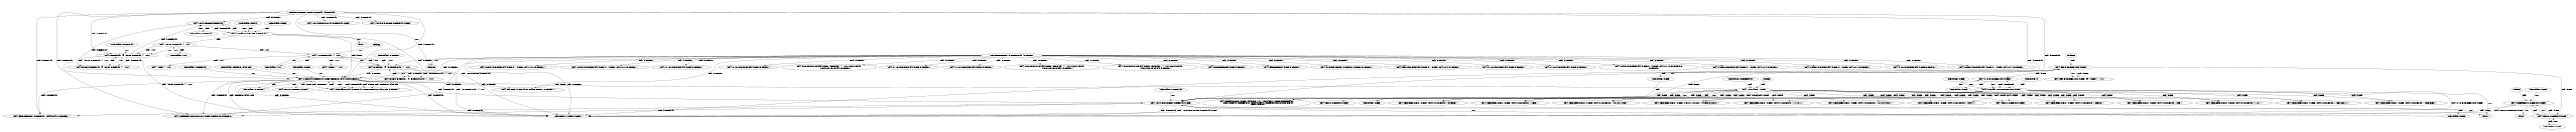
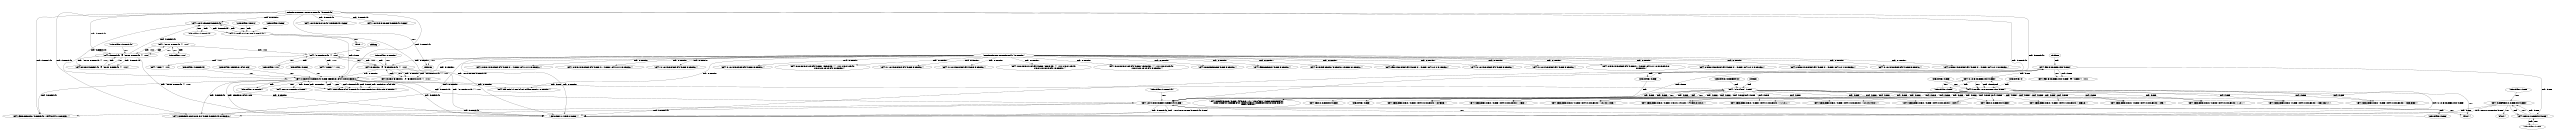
  digraph {
    fontname="DejaVu Sans Mono"
    node [fontname="DejaVu Sans Mono"]
    edge [fontname="DejaVu Sans Mono"]
    n1 [label="(Call,image=DestroyImageList(image))"]
    n2 [label="(Call,DestroyImageList(image))"]
    n3 [label="(MethodReturn,static Image *)"]
    n4 [label="(Block,)"]
    n5 [label="(Identifier,image)"]
    n6 [label="(Call,GetNextImageInList(image))"]
    n7 [label="(Call,SyncNextImageInList(image))"]
    n8 [label="(Call,GetNextImageInList(image) == (Image *) NULL)"]
    n9 [label="(Identifier,image)"]
    n10 [label="(Call,image=SyncNextImageInList(image))"]
    n11 [label="(Identifier,image)"]
    n12 [label="(Call,AcquireNextImage(image_info,image))"]
    n13 [label="(Block,)"]
    n14 [label="(Identifier,image)"]
    n15 [label="(Call,GetImageOption(image_info,\"tiff:exif-properties\"))"]
    n16 [label="(Call,TIFFReadPhotoshopLayers(image,image_info,exception))"]
    n17 [label="(Call,OpenBlob(image_info,image,ReadBinaryBlobMode,exception))"]
    n18 [label="(Call,(thandle_t) image)"]
    n19 [label="(Identifier,exception)"]
    n20 [label="(Call,DestroyImageList(image))"]
    n21 [label="(Call,status=OpenBlob(image_info,image,ReadBinaryBlobMode,exception))"]
    n22 [label="(Call,SetMagickThreadValue(tiff_exception,exception))"]
    n23 [label="(Call,SetImageProperty(image,\"tiff:photometric\",\"min-is-white\"))"]
    n24 [label="(Call,SetImageProperty(image,\"quantum:format\",\"floating-point\"))"]
    n25 [label="(Call,SetImageProperty(image,\"tiff:photometric\",\"LOGLUV\"))"]
    n26 [label="(Call,DestroyImageList(image))"]
    n27 [label="(Call,SetImageProperty(image,\"tiff:photometric\",\"RGB\"))"]
    n28 [label="(Call,SetImageProperty(image,\"tiff:photometric\",\"CIE Log2(L)\"))"]
    n29 [label="(Call,SetImageProperty(image,\"tiff:photometric\",\"separated\"))"]
    n30 [label="(Call,SetImageProperty(image,\"tiff:photometric\",\"palette\"))"]
    n31 [label="(Call,SetImageProperty(image,\"tiff:photometric\",\"YCBCR\"))"]
    n32 [label="(Call,SetImageProperty(image,\"tiff:photometric\",\"unknown\"))"]
    n33 [label="(Call,SetImageProperty(image,\"tiff:photometric\",\"min-is-black\"))"]
    n34 [label="(Call,SetImageProperty(image,\"tiff:photometric\",\"CIELAB\"))"]
    n35 [label="(Call,SetImageProperty(image,\"tiff:photometric\",\"MASK\"))"]
    n36 [label="(Call,DestroyImageList(image))"]
    n37 [label="(Identifier,image)"]
    n38 [label="(Call,TIFFClientOpen(image->filename,\"rb\",(thandle_t) image,TIFFReadBlob,\n    TIFFWriteBlob,TIFFSeekBlob,TIFFCloseBlob,TIFFGetBlobSize,TIFFMapBlob,\n    TIFFUnmapBlob))"]
    n39 [label="(Call,AcquireImage(image_info))"]
    n40 [label="(Call,image=AcquireImage(image_info))"]
    n41 [label="(Identifier,image_info)"]
    n42 [label="(Block,)"]
    n43 [label="(Call,image_info != (const ImageInfo *) NULL)"]
    n44 [label="(Call,(const ImageInfo *) NULL)"]
    n45 [label="(Call,assert(image_info != (const ImageInfo *) NULL))"]
    n46 [label="(Call,(ExceptionInfo *) NULL)"]
    n47 [label="(Identifier,NULL)"]
    n48 [label="(MethodParameterIn,const ImageInfo *image_info)"]
-   n49 [label="(Call,AcquireQuantumInfo(image_info,image))"]
+   n49 [label="(Call,AcquireQuantumInfo(static_info,image))"]
    n50 [label="(Call,AcquireNextImage(image_info,image))"]
    1000115
    n52 [label="(Call,exception != (ExceptionInfo *) NULL)"]
    n53 [label="(Call,(TIFF *) NULL)"]
    n54 [label="(Identifier,NULL)"]
    n55 [label="(Call,(Image *) NULL)"]
    n56 [label="(Call,assert(exception != (ExceptionInfo *) NULL))"]
-   n57 [label="(MethodParameterIn,ExceptionInfo *exception)"]
+   n57 [label="(DecodeLabImage,ExceptionInfo *exception)"]
    n58 [label="(Call,SyncAuthenticPixels(image,exception))"]
    n59 [label="(Call,ImportQuantumPixels(image,(CacheView *) NULL,quantum_info,\n              quantum_type,pixels,exception))"]
    n60 [label="(Call,SyncAuthenticPixels(image,exception))"]
    n61 [label="(Call,SyncAuthenticPixels(image,exception))"]
    n62 [label="(Call,ImportQuantumPixels(image,(CacheView *) NULL,quantum_info,\n            quantum_type,pixels,exception))"]
    n63 [label="(Call,ImportQuantumPixels(image,(CacheView *) NULL,quantum_info,\n            quantum_type,pixels,exception))"]
    n64 [label="(Call,DecodeLabImage(image,exception))"]
    n65 [label="(Call,GetImageDepth(image,exception))"]
    n66 [label="(Call,InheritException(exception,&image->exception))"]
    n67 [label="(Call,GetAuthenticPixels(image,0,y,image->columns,1,exception))"]
    n68 [label="(Call,SyncAuthenticPixels(image,exception))"]
    n69 [label="(Call,SyncAuthenticPixels(image,exception))"]
    n70 [label="(Call,QueueAuthenticPixels(image,0,y,image->columns,rows_remaining,\n            exception))"]
    n71 [label="(Call,QueueAuthenticPixels(image,0,y,image->columns,1,exception))"]
    n72 [label="(Call,QueueAuthenticPixels(image,0,y,image->columns,1,exception))"]
    n73 [label="(Call,SyncAuthenticPixels(image,exception))"]
    n74 [label="(Call,QueueAuthenticPixels(image,0,y,image->columns,1,exception))"]
    n75 [label="(Call,QueueAuthenticPixels(image,0,y,image->columns,1,exception))"]
    n76 [label="(Call,QueueAuthenticPixels(image,0,y,image->columns,1,exception))"]
    n77 [label="(Call,SyncAuthenticPixels(image,exception))"]
    n78 [label="(Identifier,status)"]
    n79 [label="(Identifier,image_info)"]
    n80 [label="(Identifier,image_info)"]
    n81 [label="(Identifier,image)"]
    n82 [label="(Identifier,exception)"]
    n83 [label="(Identifier,image)"]
    n84 [label="(Identifier,image)"]
    n85 [label="(Identifier,ReadBinaryBlobMode)"]
    n86 [label="(Identifier,TIFFReadBlob)"]
    n87 [label="(Identifier,image)"]
    n88 [label="(Identifier,image_info)"]
    n89 [label="(Identifier,i)"]
-   1000329
    1000318
    1000186
    1000231
    n1 -> n2 [label="CFG: "]
    n1 -> n3 [label="DDG: image"]
    n1 -> n3 [label="DDG: DestroyImageList(image)"]
    n1 -> n4 [label="AST: "]
    n2 -> n1 [label="AST: "]
    n2 -> n1 [label="DDG: image"]
    n2 -> n5 [label="CFG: "]
    n5 -> n2 [label="AST: "]
    n6 -> n2 [label="DDG: image"]
    n6 -> n7 [label="DDG: image"]
    n6 -> n8 [label="AST: "]
    n6 -> n8 [label="DDG: image"]
    n6 -> n9 [label="CFG: "]
    n7 -> n10 [label="AST: "]
    n7 -> n10 [label="DDG: image"]
    n7 -> n11 [label="CFG: "]
    n9 -> n6 [label="AST: "]
    n9 -> n12 [label="CFG: "]
    n10 -> n3 [label="DDG: SyncNextImageInList(image)"]
    n10 -> n7 [label="CFG: "]
    n10 -> n12 [label="DDG: image"]
    n10 -> n13 [label="AST: "]
    n10 -> n23 [label="DDG: image"]
    n10 -> n24 [label="DDG: image"]
    n10 -> n25 [label="DDG: image"]
    n10 -> n26 [label="DDG: image"]
    n10 -> n27 [label="DDG: image"]
    n10 -> n28 [label="DDG: image"]
    n10 -> n29 [label="DDG: image"]
    n10 -> n30 [label="DDG: image"]
    n10 -> n31 [label="DDG: image"]
    n10 -> n32 [label="DDG: image"]
    n10 -> n33 [label="DDG: image"]
    n10 -> n34 [label="DDG: image"]
    n10 -> n35 [label="DDG: image"]
    n11 -> n7 [label="AST: "]
    n12 -> n3 [label="DDG: AcquireNextImage(image_info,image)"]
    n12 -> n3 [label="DDG: image_info"]
    n12 -> n6 [label="DDG: image"]
    n12 -> n13 [label="AST: "]
    n12 -> n14 [label="CFG: "]
    n12 -> n15 [label="DDG: image_info"]
    n12 -> n16 [label="DDG: image_info"]
    n14 -> n12 [label="AST: "]
    n17 -> n3 [label="DDG: image_info"]
    n17 -> n3 [label="DDG: ReadBinaryBlobMode"]
    n17 -> n3 [label="DDG: exception"]
    n17 -> n12 [label="DDG: image_info"]
    n17 -> n15 [label="DDG: image_info"]
    n17 -> n16 [label="DDG: image_info"]
    n17 -> n18 [label="DDG: image"]
    n17 -> n19 [label="CFG: "]
    n17 -> n20 [label="DDG: image"]
    n17 -> n21 [label="AST: "]
    n17 -> n21 [label="DDG: image_info"]
    n17 -> n21 [label="DDG: image"]
    n17 -> n21 [label="DDG: ReadBinaryBlobMode"]
    n17 -> n21 [label="DDG: exception"]
    n17 -> n22 [label="DDG: exception"]
    n18 -> n12 [label="DDG: image"]
    n18 -> n23 [label="DDG: image"]
    n18 -> n24 [label="DDG: image"]
    n18 -> n25 [label="DDG: image"]
    n18 -> n26 [label="DDG: image"]
    n18 -> n27 [label="DDG: image"]
    n18 -> n28 [label="DDG: image"]
    n18 -> n29 [label="DDG: image"]
    n18 -> n30 [label="DDG: image"]
    n18 -> n31 [label="DDG: image"]
    n18 -> n32 [label="DDG: image"]
    n18 -> n33 [label="DDG: image"]
    n18 -> n34 [label="DDG: image"]
    n18 -> n35 [label="DDG: image"]
    n18 -> n36 [label="DDG: image"]
    n18 -> n37 [label="CFG: "]
    n18 -> n38 [label="AST: "]
    n18 -> n38 [label="DDG: image"]
    n19 -> n17 [label="AST: "]
    n21 -> n17 [label="CFG: "]
    n37 -> n18 [label="AST: "]
    n39 -> n17 [label="DDG: image_info"]
    n39 -> n40 [label="AST: "]
    n39 -> n40 [label="DDG: image_info"]
    n39 -> n41 [label="CFG: "]
    n40 -> n3 [label="DDG: AcquireImage(image_info)"]
    n40 -> n17 [label="DDG: image"]
    n40 -> n39 [label="CFG: "]
    n40 -> n42 [label="AST: "]
    n41 -> n39 [label="AST: "]
    n43 -> n3 [label="DDG: (const ImageInfo *) NULL"]
    n43 -> n39 [label="DDG: image_info"]
-   n40 -> n44 [label="CFG: "]
+   n43 -> n44 [label="CFG: "]
    n43 -> n45 [label="AST: "]
    n43 -> n45 [label="DDG: image_info"]
    n43 -> n45 [label="DDG: (const ImageInfo *) NULL"]
    n44 -> n43 [label="AST: "]
    n44 -> n43 [label="DDG: NULL"]
    n44 -> n46 [label="DDG: NULL"]
    n44 -> n47 [label="CFG: "]
    n45 -> n43 [label="CFG: "]
    n46 -> n52 [label="AST: "]
    n46 -> n52 [label="DDG: NULL"]
    n46 -> n53 [label="DDG: NULL"]
    n46 -> n54 [label="CFG: "]
    n46 -> n55 [label="DDG: NULL"]
    n47 -> n44 [label="AST: "]
    n48 -> n3 [label="DDG: image_info"]
    n48 -> n12 [label="DDG: image_info"]
    n48 -> n15 [label="DDG: image_info"]
    n48 -> n16 [label="DDG: image_info"]
    n48 -> n17 [label="DDG: image_info"]
    n48 -> n39 [label="DDG: exception"]
    n48 -> n43 [label="DDG: image_info"]
    n48 -> n49 [label="DDG: image_info"]
    n48 -> n50 [label="DDG: image_info"]
    n48 -> 1000115 [label="AST: "]
    n52 -> n3 [label="DDG: (ExceptionInfo *) NULL"]
    n52 -> n17 [label="DDG: exception"]
    n52 -> n46 [label="CFG: "]
    n52 -> n56 [label="AST: "]
    n52 -> n56 [label="DDG: exception"]
    n52 -> n56 [label="DDG: (ExceptionInfo *) NULL"]
    n54 -> n46 [label="AST: "]
    n56 -> n52 [label="CFG: "]
    n57 -> n3 [label="DDG: exception"]
    n57 -> n16 [label="DDG: exception"]
    n57 -> n17 [label="DDG: exception"]
    n57 -> n22 [label="DDG: exception"]
    n57 -> 1000115 [label="AST: "]
    n57 -> n52 [label="DDG: exception"]
    n57 -> n58 [label="DDG: exception"]
    n57 -> n59 [label="DDG: exception"]
    n57 -> n60 [label="DDG: exception"]
    n57 -> n61 [label="DDG: exception"]
    n57 -> n62 [label="DDG: exception"]
    n57 -> n63 [label="DDG: exception"]
    n57 -> n64 [label="DDG: exception"]
    n57 -> n65 [label="DDG: exception"]
    n57 -> n66 [label="DDG: exception"]
    n57 -> n67 [label="DDG: exception"]
    n57 -> n68 [label="DDG: exception"]
    n57 -> n69 [label="DDG: exception"]
    n57 -> n70 [label="DDG: exception"]
    n57 -> n71 [label="DDG: exception"]
    n57 -> n72 [label="DDG: exception"]
    n57 -> n73 [label="DDG: exception"]
    n57 -> n74 [label="DDG: exception"]
    n57 -> n75 [label="DDG: exception"]
    n57 -> n76 [label="DDG: exception"]
    n57 -> n77 [label="DDG: exception"]
    n78 -> n40 [label="CFG: "]
    n79 -> n12 [label="AST: "]
    n80 -> n17 [label="AST: "]
    n81 -> n1 [label="AST: "]
    n82 -> n52 [label="AST: "]
    n83 -> n10 [label="AST: "]
    n84 -> n40 [label="AST: "]
    n85 -> n17 [label="AST: "]
    n86 -> n18 [label="CFG: "]
    n87 -> n17 [label="AST: "]
    n88 -> n43 [label="AST: "]
    n89 -> n10 [label="CFG: "]
-   1000329 -> n1 [label="CFG: "]
    1000318 -> n6 [label="CFG: "]
    1000186 -> n46 [label="AST: "]
    1000231 -> n18 [label="CFG: "]
  }
